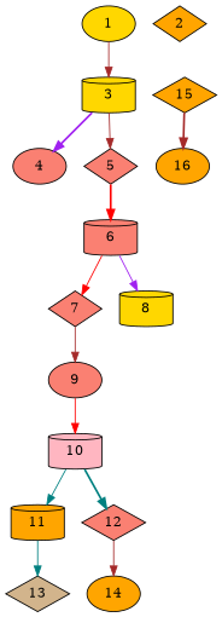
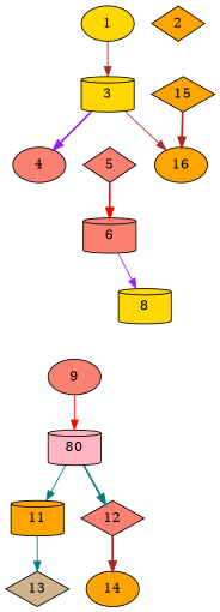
  digraph {
    node [alpha=0.10 fillcolor=salmon shape=diamond style=filled]
    edge [color=brown style=solid]
    1 [alpha=0.04 expect_size=70132813691290124288 fillcolor=gold shape=ellipse]
    3 [alpha=0.06 expect_size=1555685858285412 fillcolor=gold shape=cylinder]
    4 [alpha=0.00 expect_size=559861823615212672 shape=ellipse]
    5 [expect_size=948743419931394048]
    6 [alpha=0.14 expect_size=10276405510144000000 shape=cylinder]
    2 [alpha=0.08 expect_size=32463015378944000000 fillcolor=orange]
-   7 [expect_size=189645681968418432]
    8 [alpha=0.16 expect_size=11699089428339476 fillcolor=gold shape=cylinder]
    9 [alpha=0.08 expect_size=12333172840243888 shape=ellipse]
-   10 [alpha=0.13 expect_size=134888477811437344 fillcolor=lightpink shape=cylinder]
+   10 [alpha=0.13 expect_size=134888477811437344 fillcolor=lightpink shape=cylinder label=80]
    11 [alpha=0.09 expect_size=40215677820626160 fillcolor=orange shape=cylinder]
    12 [alpha=0.15 expect_size=274745456108760640]
    13 [alpha=0.07 expect_size=34281868152545692 fillcolor=tan]
    14 [alpha=0.05 expect_size=3848540349495261 fillcolor=orange shape=ellipse]
    15 [alpha=0.03 expect_size=514321408876416704 fillcolor=orange]
    16 [alpha=0.15 expect_size=1804853300178231 fillcolor=orange shape=ellipse]
    1 -> 3
    3 -> 4 [color=purple style=bold]
-   3 -> 5
+   3 -> 16
    5 -> 6 [color=red style=bold]
-   6 -> 7 [color=red]
    6 -> 8 [color=purple]
-   7 -> 9
    9 -> 10 [color=red]
    10 -> 11 [color=teal]
    10 -> 12 [color=teal style=bold]
    11 -> 13 [color=teal]
-   12 -> 14
+   12 -> 14 [style=bold]
    15 -> 16 [style=bold]
  }
